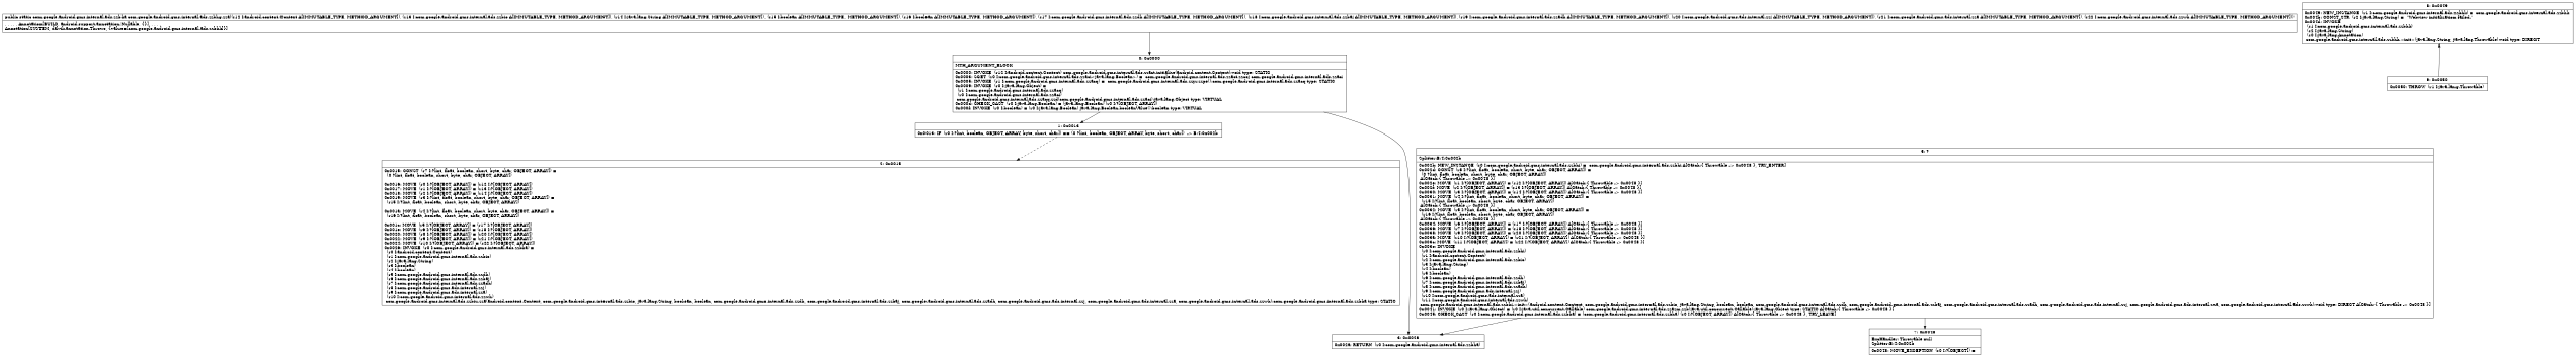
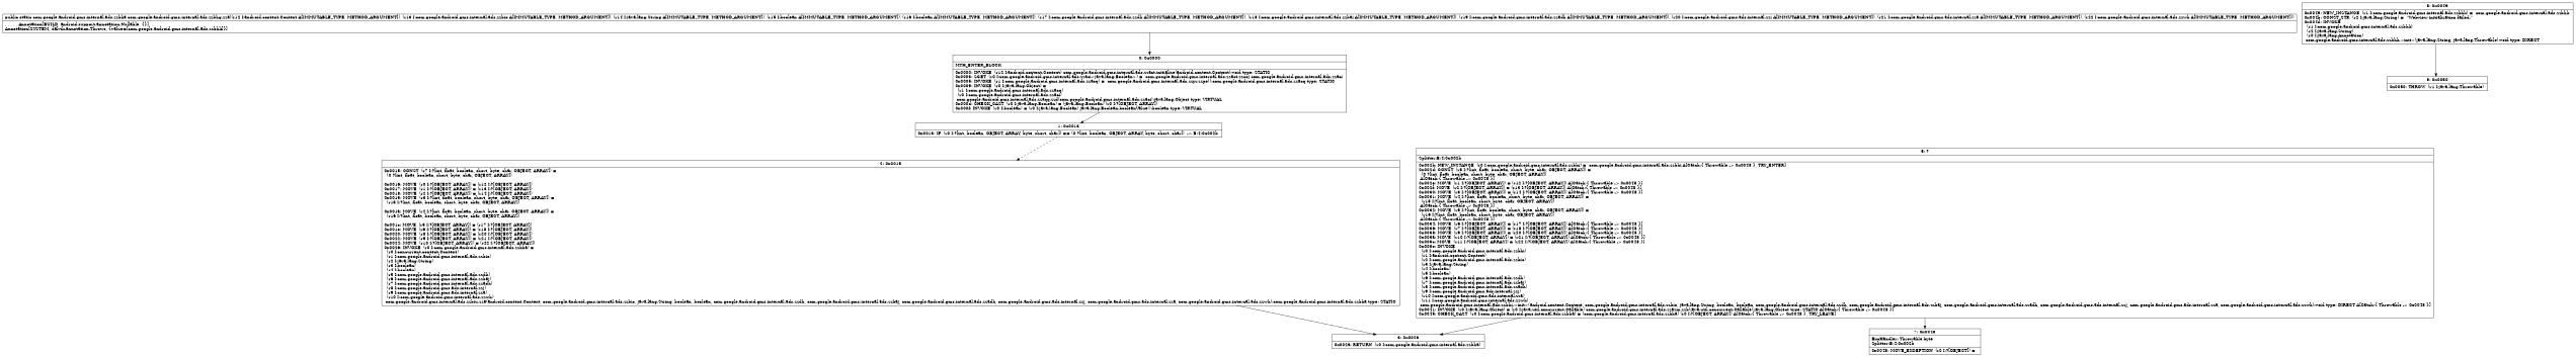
  digraph {
    node [shape=record]
-   n1 [label="{0\:\ 0x0000|MTH_ARGUMENT_BLOCK\l|0x0000: INVOKE  (r12 I:android.content.Context) com.google.android.gms.internal.ads.zzact.initialize(android.content.Context):void type: STATIC \l0x0003: SGET  (r0 I:com.google.android.gms.internal.ads.zzaci\<java.lang.Boolean\>) =  com.google.android.gms.internal.ads.zzact.zzcoj com.google.android.gms.internal.ads.zzaci \l0x0005: INVOKE  (r1 I:com.google.android.gms.internal.ads.zzacq) =  com.google.android.gms.internal.ads.zzyr.zzpe():com.google.android.gms.internal.ads.zzacq type: STATIC \l0x0009: INVOKE  (r0 I:java.lang.Object) = \l  (r1 I:com.google.android.gms.internal.ads.zzacq)\l  (r0 I:com.google.android.gms.internal.ads.zzaci)\l com.google.android.gms.internal.ads.zzacq.zzd(com.google.android.gms.internal.ads.zzaci):java.lang.Object type: VIRTUAL \l0x000d: CHECK_CAST  (r0 I:java.lang.Boolean) = (java.lang.Boolean) (r0 I:?[OBJECT, ARRAY]) \l0x000f: INVOKE  (r0 I:boolean) = (r0 I:java.lang.Boolean) java.lang.Boolean.booleanValue():boolean type: VIRTUAL \l}"]
+   n1 [label="{0\:\ 0x0000|MTH_ENTER_BLOCK\l|0x0000: INVOKE  (r12 I:android.content.Context) com.google.android.gms.internal.ads.zzact.initialize(android.content.Context):void type: STATIC \l0x0003: SGET  (r0 I:com.google.android.gms.internal.ads.zzaci\<java.lang.Boolean\>) =  com.google.android.gms.internal.ads.zzact.zzcoj com.google.android.gms.internal.ads.zzaci \l0x0005: INVOKE  (r1 I:com.google.android.gms.internal.ads.zzacq) =  com.google.android.gms.internal.ads.zzyr.zzpe():com.google.android.gms.internal.ads.zzacq type: STATIC \l0x0009: INVOKE  (r0 I:java.lang.Object) = \l  (r1 I:com.google.android.gms.internal.ads.zzacq)\l  (r0 I:com.google.android.gms.internal.ads.zzaci)\l com.google.android.gms.internal.ads.zzacq.zzd(com.google.android.gms.internal.ads.zzaci):java.lang.Object type: VIRTUAL \l0x000d: CHECK_CAST  (r0 I:java.lang.Boolean) = (java.lang.Boolean) (r0 I:?[OBJECT, ARRAY]) \l0x000f: INVOKE  (r0 I:boolean) = (r0 I:java.lang.Boolean) java.lang.Boolean.booleanValue():boolean type: VIRTUAL \l}"]
    n2 [label="{1\:\ 0x0013|0x0013: IF  (r0 I:?[int, boolean, OBJECT, ARRAY, byte, short, char]) == (0 ?[int, boolean, OBJECT, ARRAY, byte, short, char])  \-\> B:4:0x002b \l}"]
-   n3 [label="{2\:\ 0x0015|0x0015: CONST  (r7 I:?[int, float, boolean, short, byte, char, OBJECT, ARRAY]) = \l  (0 ?[int, float, boolean, short, byte, char, OBJECT, ARRAY])\l \l0x0016: MOVE  (r0 I:?[OBJECT, ARRAY]) = (r12 I:?[OBJECT, ARRAY]) \l0x0017: MOVE  (r1 I:?[OBJECT, ARRAY]) = (r13 I:?[OBJECT, ARRAY]) \l0x0018: MOVE  (r2 I:?[OBJECT, ARRAY]) = (r14 I:?[OBJECT, ARRAY]) \l0x0019: MOVE  (r3 I:?[int, float, boolean, short, byte, char, OBJECT, ARRAY]) = \l  (r15 I:?[int, float, boolean, short, byte, char, OBJECT, ARRAY])\l \l0x001a: MOVE  (r4 I:?[int, float, boolean, short, byte, char, OBJECT, ARRAY]) = \l  (r16 I:?[int, float, boolean, short, byte, char, OBJECT, ARRAY])\l \l0x001c: MOVE  (r5 I:?[OBJECT, ARRAY]) = (r17 I:?[OBJECT, ARRAY]) \l0x001e: MOVE  (r6 I:?[OBJECT, ARRAY]) = (r18 I:?[OBJECT, ARRAY]) \l0x0020: MOVE  (r8 I:?[OBJECT, ARRAY]) = (r20 I:?[OBJECT, ARRAY]) \l0x0022: MOVE  (r9 I:?[OBJECT, ARRAY]) = (r21 I:?[OBJECT, ARRAY]) \l0x0024: MOVE  (r10 I:?[OBJECT, ARRAY]) = (r22 I:?[OBJECT, ARRAY]) \l0x0026: INVOKE  (r0 I:com.google.android.gms.internal.ads.zzbha) = \l  (r0 I:android.content.Context)\l  (r1 I:com.google.android.gms.internal.ads.zzbio)\l  (r2 I:java.lang.String)\l  (r3 I:boolean)\l  (r4 I:boolean)\l  (r5 I:com.google.android.gms.internal.ads.zzdh)\l  (r6 I:com.google.android.gms.internal.ads.zzbaj)\l  (r7 I:com.google.android.gms.internal.ads.zzadh)\l  (r8 I:com.google.android.gms.ads.internal.zzj)\l  (r9 I:com.google.android.gms.ads.internal.zza)\l  (r10 I:com.google.android.gms.internal.ads.zzwh)\l com.google.android.gms.internal.ads.zzbiu.zza(android.content.Context, com.google.android.gms.internal.ads.zzbio, java.lang.String, boolean, boolean, com.google.android.gms.internal.ads.zzdh, com.google.android.gms.internal.ads.zzbaj, com.google.android.gms.internal.ads.zzadh, com.google.android.gms.ads.internal.zzj, com.google.android.gms.ads.internal.zza, com.google.android.gms.internal.ads.zzwh):com.google.android.gms.internal.ads.zzbha type: STATIC \l}"]
+   n3 [label="{2\:\ 0x0015|0x0015: CONST  (r7 I:?[int, float, boolean, short, byte, char, OBJECT, ARRAY]) = \l  (0 ?[int, float, boolean, short, byte, char, OBJECT, ARRAY])\l \l0x0016: MOVE  (r0 I:?[OBJECT, ARRAY]) = (r12 I:?[OBJECT, ARRAY]) \l0x0017: MOVE  (r1 I:?[OBJECT, ARRAY]) = (r13 I:?[OBJECT, ARRAY]) \l0x0018: MOVE  (r2 I:?[OBJECT, ARRAY]) = (r14 I:?[OBJECT, ARRAY]) \l0x0019: MOVE  (r3 I:?[int, float, boolean, short, byte, char, OBJECT, ARRAY]) = \l  (r15 I:?[int, float, boolean, short, byte, char, OBJECT, ARRAY])\l \l0x001a: MOVE  (r4 I:?[int, float, boolean, short, byte, char, OBJECT, ARRAY]) = \l  (r16 I:?[int, float, boolean, short, byte, char, OBJECT, ARRAY])\l \l0x001c: MOVE  (r5 I:?[OBJECT, ARRAY]) = (r17 I:?[OBJECT, ARRAY]) \l0x001e: MOVE  (r6 I:?[OBJECT, ARRAY]) = (r18 I:?[OBJECT, ARRAY]) \l0x0020: MOVE  (r8 I:?[OBJECT, ARRAY]) = (r20 I:?[OBJECT, ARRAY]) \l0x0022: MOVE  (r9 I:?[OBJECT, ARRAY]) = (r21 I:?[OBJECT, ARRAY]) \l0x0024: MOVE  (r10 I:?[OBJECT, ARRAY]) = (r22 I:?[OBJECT, ARRAY]) \l0x0026: INVOKE  (r0 I:com.google.android.gms.internal.ads.zzbha) = \l  (r0 I:concurrent.content.Context)\l  (r1 I:com.google.android.gms.internal.ads.zzbio)\l  (r2 I:java.lang.String)\l  (r3 I:boolean)\l  (r4 I:boolean)\l  (r5 I:com.google.android.gms.internal.ads.zzdh)\l  (r6 I:com.google.android.gms.internal.ads.zzbaj)\l  (r7 I:com.google.android.gms.internal.ads.zzadh)\l  (r8 I:com.google.android.gms.ads.internal.zzj)\l  (r9 I:com.google.android.gms.ads.internal.zza)\l  (r10 I:com.google.android.gms.internal.ads.zzwh)\l com.google.android.gms.internal.ads.zzbiu.zza(android.content.Context, com.google.android.gms.internal.ads.zzbio, java.lang.String, boolean, boolean, com.google.android.gms.internal.ads.zzdh, com.google.android.gms.internal.ads.zzbaj, com.google.android.gms.internal.ads.zzadh, com.google.android.gms.ads.internal.zzj, com.google.android.gms.ads.internal.zza, com.google.android.gms.internal.ads.zzwh):com.google.android.gms.internal.ads.zzbha type: STATIC \l}"]
    n4 [label="{3\:\ 0x002a|0x002a: RETURN  (r0 I:com.google.android.gms.internal.ads.zzbha) \l}"]
    n5 [label="{5\:\ ?|Splitter:B:4:0x002b\l|0x002b: NEW_INSTANCE  (r0 I:com.google.android.gms.internal.ads.zzbhi) =  com.google.android.gms.internal.ads.zzbhi A[Catch:\{ Throwable \-\> 0x0048 \}, TRY_ENTER]\l0x002d: CONST  (r8 I:?[int, float, boolean, short, byte, char, OBJECT, ARRAY]) = \l  (0 ?[int, float, boolean, short, byte, char, OBJECT, ARRAY])\l A[Catch:\{ Throwable \-\> 0x0048 \}]\l0x002e: MOVE  (r1 I:?[OBJECT, ARRAY]) = (r12 I:?[OBJECT, ARRAY]) A[Catch:\{ Throwable \-\> 0x0048 \}]\l0x002f: MOVE  (r2 I:?[OBJECT, ARRAY]) = (r13 I:?[OBJECT, ARRAY]) A[Catch:\{ Throwable \-\> 0x0048 \}]\l0x0030: MOVE  (r3 I:?[OBJECT, ARRAY]) = (r14 I:?[OBJECT, ARRAY]) A[Catch:\{ Throwable \-\> 0x0048 \}]\l0x0031: MOVE  (r4 I:?[int, float, boolean, short, byte, char, OBJECT, ARRAY]) = \l  (r15 I:?[int, float, boolean, short, byte, char, OBJECT, ARRAY])\l A[Catch:\{ Throwable \-\> 0x0048 \}]\l0x0032: MOVE  (r5 I:?[int, float, boolean, short, byte, char, OBJECT, ARRAY]) = \l  (r16 I:?[int, float, boolean, short, byte, char, OBJECT, ARRAY])\l A[Catch:\{ Throwable \-\> 0x0048 \}]\l0x0034: MOVE  (r6 I:?[OBJECT, ARRAY]) = (r17 I:?[OBJECT, ARRAY]) A[Catch:\{ Throwable \-\> 0x0048 \}]\l0x0036: MOVE  (r7 I:?[OBJECT, ARRAY]) = (r18 I:?[OBJECT, ARRAY]) A[Catch:\{ Throwable \-\> 0x0048 \}]\l0x0038: MOVE  (r9 I:?[OBJECT, ARRAY]) = (r20 I:?[OBJECT, ARRAY]) A[Catch:\{ Throwable \-\> 0x0048 \}]\l0x003a: MOVE  (r10 I:?[OBJECT, ARRAY]) = (r21 I:?[OBJECT, ARRAY]) A[Catch:\{ Throwable \-\> 0x0048 \}]\l0x003c: MOVE  (r11 I:?[OBJECT, ARRAY]) = (r22 I:?[OBJECT, ARRAY]) A[Catch:\{ Throwable \-\> 0x0048 \}]\l0x003e: INVOKE  \l  (r0 I:com.google.android.gms.internal.ads.zzbhi)\l  (r1 I:android.content.Context)\l  (r2 I:com.google.android.gms.internal.ads.zzbio)\l  (r3 I:java.lang.String)\l  (r4 I:boolean)\l  (r5 I:boolean)\l  (r6 I:com.google.android.gms.internal.ads.zzdh)\l  (r7 I:com.google.android.gms.internal.ads.zzbaj)\l  (r8 I:com.google.android.gms.internal.ads.zzadh)\l  (r9 I:com.google.android.gms.ads.internal.zzj)\l  (r10 I:com.google.android.gms.ads.internal.zza)\l  (r11 I:com.google.android.gms.internal.ads.zzwh)\l com.google.android.gms.internal.ads.zzbhi.\<init\>(android.content.Context, com.google.android.gms.internal.ads.zzbio, java.lang.String, boolean, boolean, com.google.android.gms.internal.ads.zzdh, com.google.android.gms.internal.ads.zzbaj, com.google.android.gms.internal.ads.zzadh, com.google.android.gms.ads.internal.zzj, com.google.android.gms.ads.internal.zza, com.google.android.gms.internal.ads.zzwh):void type: DIRECT A[Catch:\{ Throwable \-\> 0x0048 \}]\l0x0041: INVOKE  (r0 I:java.lang.Object) = (r0 I:java.util.concurrent.Callable) com.google.android.gms.internal.ads.zzazm.zzb(java.util.concurrent.Callable):java.lang.Object type: STATIC A[Catch:\{ Throwable \-\> 0x0048 \}]\l0x0045: CHECK_CAST  (r0 I:com.google.android.gms.internal.ads.zzbha) = (com.google.android.gms.internal.ads.zzbha) (r0 I:?[OBJECT, ARRAY]) A[Catch:\{ Throwable \-\> 0x0048 \}, TRY_LEAVE]\l}"]
-   n6 [label="{7\:\ 0x0048|ExcHandler: Throwable null\lSplitter:B:4:0x002b\l|0x0048: MOVE_EXCEPTION  (r0 I:?[OBJECT]) =  \l}"]
+   n6 [label="{7\:\ 0x0048|ExcHandler: Throwable byte\lSplitter:B:4:0x002b\l|0x0048: MOVE_EXCEPTION  (r0 I:?[OBJECT]) =  \l}"]
    n7 [label="{8\:\ 0x0049|0x0049: NEW_INSTANCE  (r1 I:com.google.android.gms.internal.ads.zzbhk) =  com.google.android.gms.internal.ads.zzbhk \l0x004b: CONST_STR  (r2 I:java.lang.String) =  \"Webview initialization failed.\" \l0x004d: INVOKE  \l  (r1 I:com.google.android.gms.internal.ads.zzbhk)\l  (r2 I:java.lang.String)\l  (r0 I:java.lang.Annotation)\l com.google.android.gms.internal.ads.zzbhk.\<init\>(java.lang.String, java.lang.Throwable):void type: DIRECT \l}"]
    n8 [label="{9\:\ 0x0050|0x0050: THROW  (r1 I:java.lang.Throwable) \l}"]
    n9 [label="{public static com.google.android.gms.internal.ads.zzbha com.google.android.gms.internal.ads.zzbhg.zza((r12 I:android.content.Context A[IMMUTABLE_TYPE, METHOD_ARGUMENT]), (r13 I:com.google.android.gms.internal.ads.zzbio A[IMMUTABLE_TYPE, METHOD_ARGUMENT]), (r14 I:java.lang.String A[IMMUTABLE_TYPE, METHOD_ARGUMENT]), (r15 I:boolean A[IMMUTABLE_TYPE, METHOD_ARGUMENT]), (r16 I:boolean A[IMMUTABLE_TYPE, METHOD_ARGUMENT]), (r17 I:com.google.android.gms.internal.ads.zzdh A[IMMUTABLE_TYPE, METHOD_ARGUMENT]), (r18 I:com.google.android.gms.internal.ads.zzbaj A[IMMUTABLE_TYPE, METHOD_ARGUMENT]), (r19 I:com.google.android.gms.internal.ads.zzadh A[IMMUTABLE_TYPE, METHOD_ARGUMENT]), (r20 I:com.google.android.gms.ads.internal.zzj A[IMMUTABLE_TYPE, METHOD_ARGUMENT]), (r21 I:com.google.android.gms.ads.internal.zza A[IMMUTABLE_TYPE, METHOD_ARGUMENT]), (r22 I:com.google.android.gms.internal.ads.zzwh A[IMMUTABLE_TYPE, METHOD_ARGUMENT]))  | , , , , , Annotation[BUILD, android.support.annotation.Nullable, \{\}], , , , , \lAnnotation[SYSTEM, dalvik.annotation.Throws, \{value=[com.google.android.gms.internal.ads.zzbhk]\}]\l}"]
    n1 -> n2
    n2 -> n3 [style=dashed]
-   n1 -> n4
+   n3 -> n4
    n5 -> n4
    n5 -> n6
-   n8 -> n7
+   n7 -> n8
    n9 -> n1
  }
